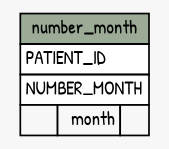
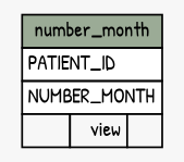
  digraph {
    bgcolor="#f7f7f7"
    rankdir=RL
    fontname="Patrick Hand"
-   n1 [fontname="Patrick Hand" fontsize=11 label=<     <TABLE BORDER="0" CELLBORDER="1" CELLSPACING="0" BGCOLOR="#ffffff">       <TR><TD PORT="number_month.heading" COLSPAN="3" BGCOLOR="#9bab96" ALIGN="CENTER">number_month</TD></TR>       <TR><TD PORT="PATIENT_ID" COLSPAN="3" ALIGN="LEFT">PATIENT_ID</TD></TR>       <TR><TD PORT="NUMBER_MONTH" COLSPAN="3" ALIGN="LEFT">NUMBER_MONTH</TD></TR>       <TR><TD ALIGN="LEFT" BGCOLOR="#f7f7f7">  </TD><TD ALIGN="RIGHT" BGCOLOR="#f7f7f7">month</TD><TD ALIGN="RIGHT" BGCOLOR="#f7f7f7">  </TD></TR>     </TABLE>> shape=plaintext]
+   n1 [fontname="Patrick Hand" fontsize=11 label=<     <TABLE BORDER="0" CELLBORDER="1" CELLSPACING="0" BGCOLOR="#ffffff">       <TR><TD PORT="number_month.heading" COLSPAN="3" BGCOLOR="#9bab96" ALIGN="CENTER">number_month</TD></TR>       <TR><TD PORT="PATIENT_ID" COLSPAN="3" ALIGN="LEFT">PATIENT_ID</TD></TR>       <TR><TD PORT="NUMBER_MONTH" COLSPAN="3" ALIGN="LEFT">NUMBER_MONTH</TD></TR>       <TR><TD ALIGN="LEFT" BGCOLOR="#f7f7f7">  </TD><TD ALIGN="RIGHT" BGCOLOR="#f7f7f7">view</TD><TD ALIGN="RIGHT" BGCOLOR="#f7f7f7">  </TD></TR>     </TABLE>> shape=plaintext]
  }
